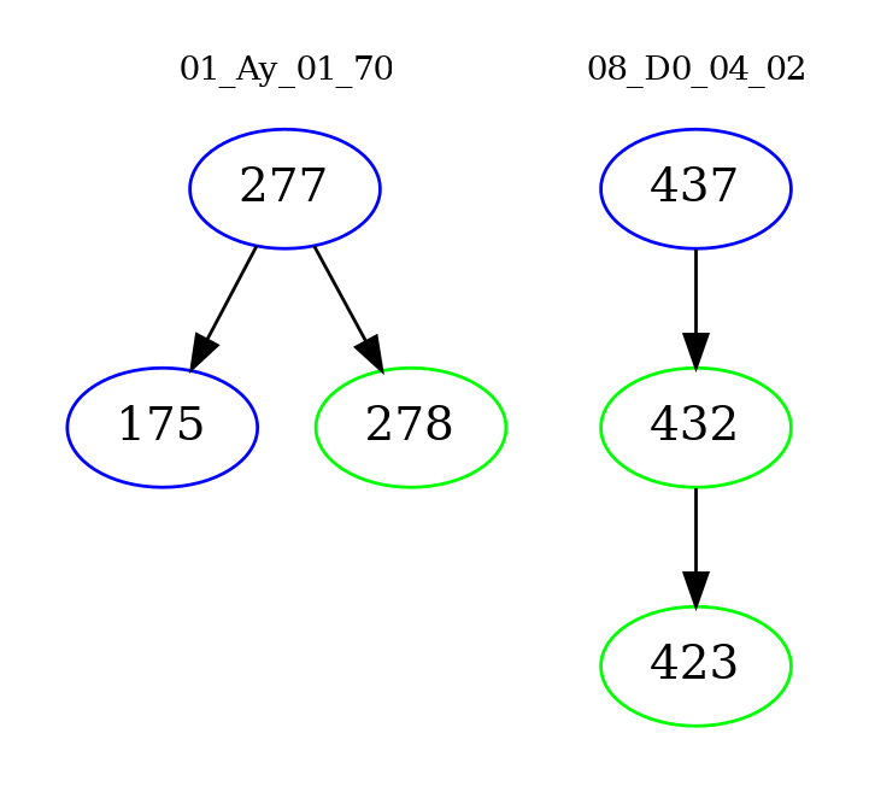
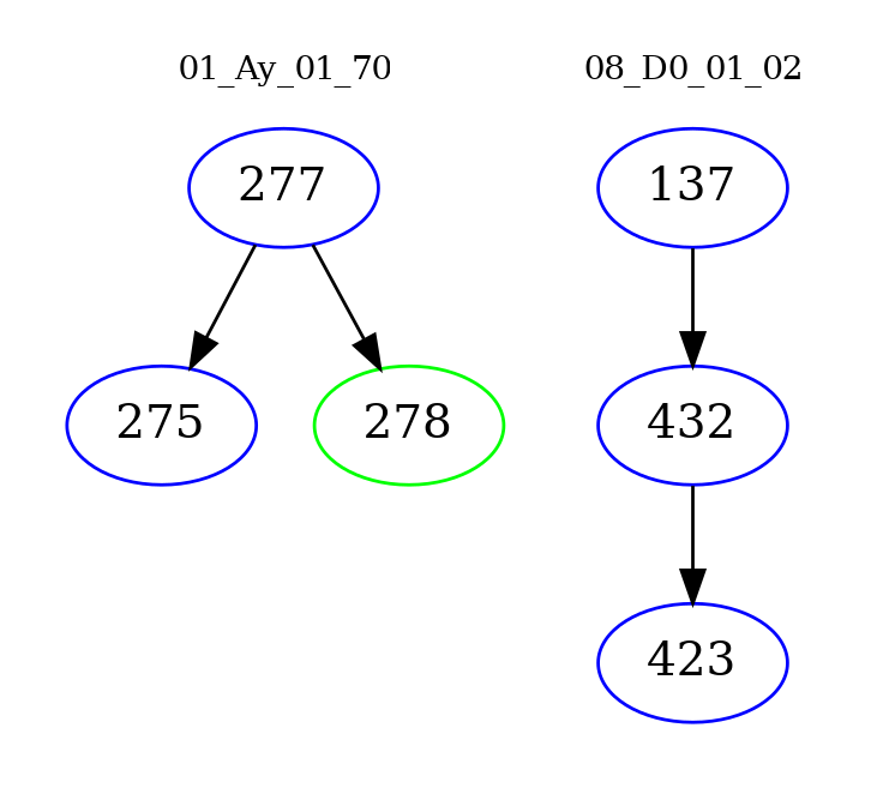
  digraph {
    node [color=blue]
    edge [color=black]
    n1 [label=277]
-   n2 [label=175]
+   n2 [label=275]
    n3 [color=green label=278]
-   n4 [color=green label=432]
-   n5 [color=green label=423]
-   n6 [label=437]
+   n4 [label=432]
+   n5 [label=423]
+   n6 [label=137]
    subgraph cluster_1 {
      color=white
      fontsize=10
      label="01_Ay_01_70"
      n1
      n2
      n3
    }
    subgraph cluster_2 {
      color=white
      fontsize=10
-     label="08_D0_04_02"
+     label="08_D0_01_02"
      n4
      n5
      n6
    }
    n1 -> n2
    n1 -> n3
    n4 -> n5
    n6 -> n4
  }
